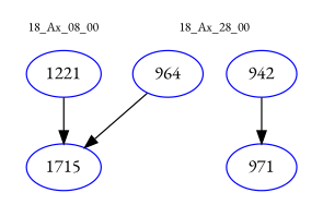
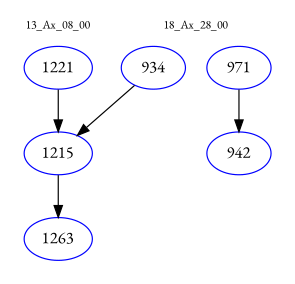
  digraph {
    fontname="EB Garamond"
    node [color=blue fontname="EB Garamond"]
    edge [color=black fontname="EB Garamond"]
    n1 [label=1221]
-   n2 [label=1715]
-   n4 [label=964]
+   n2 [label=1215]
+   n3 [label=1263]
+   n4 [label=934]
    n5 [label=942]
    n6 [label=971]
    subgraph cluster_1 {
      color=white
      fontsize=10
-     label="18_Ax_08_00"
+     label="13_Ax_08_00"
      n1
      n2
+     n3
    }
    subgraph cluster_2 {
      color=white
      fontsize=10
      label="18_Ax_28_00"
      n4
      n5
      n6
    }
    n1 -> n2
+   n2 -> n3
    n4 -> n2
-   n5 -> n6
+   n6 -> n5
  }
